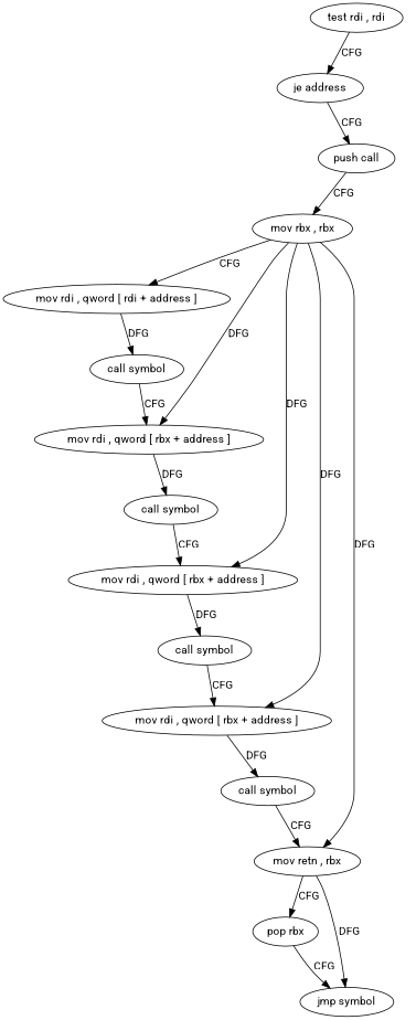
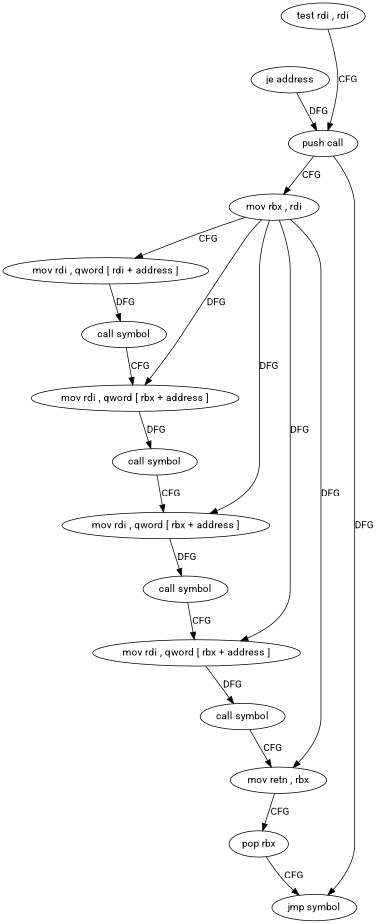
  digraph {
    fontname=Roboto
    node [fontname=Roboto]
    edge [fontname=Roboto]
    n1 [label="test rdi , rdi"]
    n2 [label="je address"]
    n3 [label="push call"]
-   n4 [label="mov rbx , rbx"]
+   n4 [label="mov rbx , rdi"]
    n5 [label="mov rdi , qword [ rdi + address ]"]
    n6 [label="mov rdi , qword [ rbx + address ]"]
    n7 [label="mov rdi , qword [ rbx + address ]"]
    n8 [label="mov rdi , qword [ rbx + address ]"]
    n9 [label="mov retn , rbx"]
    n10 [label="call symbol"]
    n11 [label="call symbol"]
    n12 [label="call symbol"]
    n13 [label="call symbol"]
    n14 [label="pop rbx"]
    n15 [label="jmp symbol"]
-   n1 -> n2 [label=CFG]
-   n2 -> n3 [label=CFG]
+   n1 -> n3 [label=CFG]
+   n2 -> n3 [label=DFG]
    n3 -> n4 [label=CFG]
    n4 -> n5 [label=CFG]
    n4 -> n6 [label=DFG]
    n4 -> n7 [label=DFG]
    n4 -> n8 [label=DFG]
    n4 -> n9 [label=DFG]
    n5 -> n10 [label=DFG]
    n6 -> n11 [label=DFG]
    n7 -> n12 [label=DFG]
    n8 -> n13 [label=DFG]
    n9 -> n14 [label=CFG]
-   n9 -> n15 [label=DFG]
+   n3 -> n15 [label=DFG]
    n10 -> n6 [label=CFG]
    n11 -> n7 [label=CFG]
    n12 -> n8 [label=CFG]
    n13 -> n9 [label=CFG]
    n14 -> n15 [label=CFG]
  }
